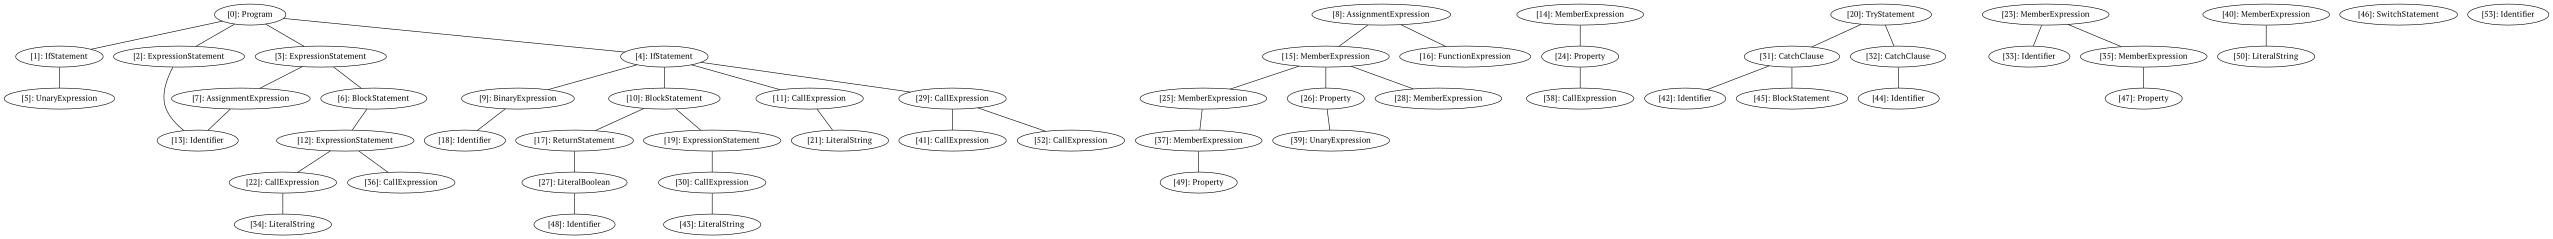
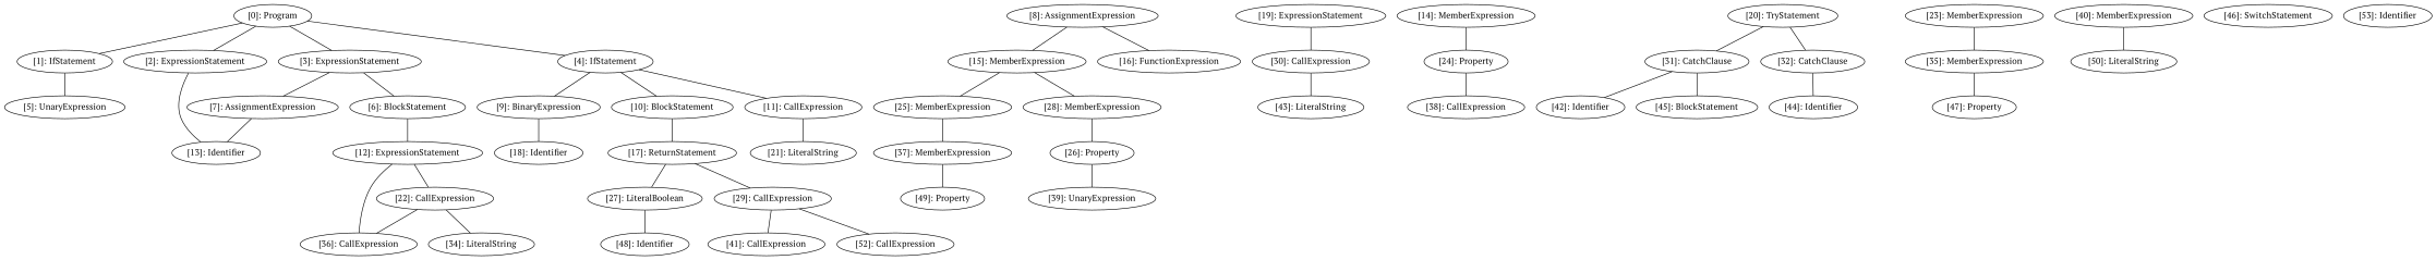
  graph {
    fontname="PT Serif"
    node [fontname="PT Serif"]
    edge [fontname="PT Serif"]
    n1 [label="[0]: Program"]
    n2 [label="[1]: IfStatement"]
    n3 [label="[2]: ExpressionStatement"]
    n4 [label="[3]: ExpressionStatement"]
    n5 [label="[4]: IfStatement"]
    n6 [label="[5]: UnaryExpression"]
    n7 [label="[13]: Identifier"]
    n8 [label="[6]: BlockStatement"]
    n9 [label="[7]: AssignmentExpression"]
    n10 [label="[9]: BinaryExpression"]
    n11 [label="[10]: BlockStatement"]
    n12 [label="[11]: CallExpression"]
    n13 [label="[12]: ExpressionStatement"]
    n14 [label="[8]: AssignmentExpression"]
    n15 [label="[15]: MemberExpression"]
    n16 [label="[16]: FunctionExpression"]
    n17 [label="[18]: Identifier"]
    n18 [label="[17]: ReturnStatement"]
    n19 [label="[19]: ExpressionStatement"]
    n20 [label="[21]: LiteralString"]
    n21 [label="[22]: CallExpression"]
    n22 [label="[36]: CallExpression"]
    n23 [label="[14]: MemberExpression"]
    n24 [label="[24]: Property"]
    n25 [label="[25]: MemberExpression"]
    n26 [label="[26]: Property"]
    n27 [label="[28]: MemberExpression"]
    n28 [label="[27]: LiteralBoolean"]
    n29 [label="[29]: CallExpression"]
    n30 [label="[30]: CallExpression"]
    n31 [label="[20]: TryStatement"]
    n32 [label="[31]: CatchClause"]
    n33 [label="[32]: CatchClause"]
    n34 [label="[34]: LiteralString"]
    n35 [label="[23]: MemberExpression"]
-   n36 [label="[33]: Identifier"]
    n37 [label="[35]: MemberExpression"]
    n38 [label="[38]: CallExpression"]
    n39 [label="[37]: MemberExpression"]
    n40 [label="[39]: UnaryExpression"]
    n41 [label="[48]: Identifier"]
    n42 [label="[41]: CallExpression"]
    n43 [label="[52]: CallExpression"]
    n44 [label="[43]: LiteralString"]
    n45 [label="[42]: Identifier"]
    n46 [label="[45]: BlockStatement"]
    n47 [label="[44]: Identifier"]
    n48 [label="[47]: Property"]
    n49 [label="[49]: Property"]
    n50 [label="[40]: MemberExpression"]
    n51 [label="[50]: LiteralString"]
    n52 [label="[46]: SwitchStatement"]
    n53 [label="[53]: Identifier"]
    n1 -- n2
    n1 -- n3
    n1 -- n4
    n1 -- n5
    n2 -- n6
    n3 -- n7
    n4 -- n8
    n4 -- n9
    n5 -- n10
    n5 -- n11
    n5 -- n12
    n8 -- n13
    n9 -- n7
    n10 -- n17
    n11 -- n18
-   n11 -- n19
    n12 -- n20
    n13 -- n21
    n13 -- n22
    n14 -- n15
    n14 -- n16
    n15 -- n25
-   n15 -- n26
+   n27 -- n26
    n15 -- n27
    n18 -- n28
-   n5 -- n29
+   n18 -- n29
    n19 -- n30
+   n21 -- n22
    n21 -- n34
    n23 -- n24
    n24 -- n38
    n25 -- n39
    n26 -- n40
    n28 -- n41
    n29 -- n42
    n29 -- n43
    n30 -- n44
    n31 -- n32
    n31 -- n33
    n32 -- n45
    n32 -- n46
    n33 -- n47
-   n35 -- n36
    n35 -- n37
    n37 -- n48
    n39 -- n49
    n50 -- n51
  }
